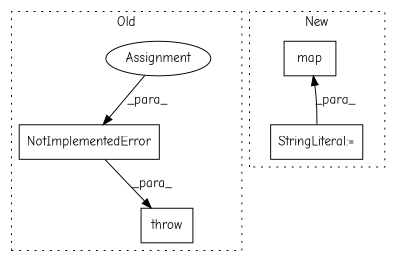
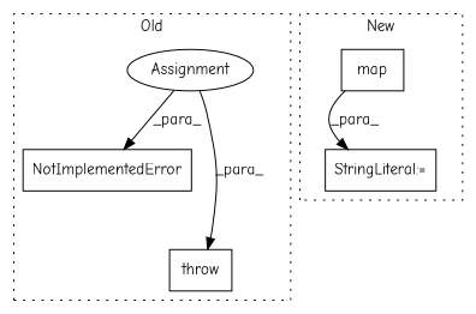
  digraph {
    fontname="Comic Neue"
    node [a=32 fontname="Comic Neue" shape=box]
    edge [fontname="Comic Neue"]
    n1 [l="20,1" label=NotImplementedError s="3074,3115"]
    n2 [a=45 l=21 label=Assignment s=3094 shape=ellipse]
    n3 [a=53 l=6 label=throw s=3068]
    n4 [l="4,1" label=map s="3839,3871"]
    n5 [a=7 l=1 label="StringLiteral:=" s=3832]
    subgraph cluster_1 {
      label=Old
      style=dotted
      n1
      n2
      n3
    }
    subgraph cluster_2 {
      label=New
      style=dotted
      n4
      n5
    }
-   n1 -> n3 [label=_para_]
+   n2 -> n3 [label=_para_]
    n2 -> n1 [label=_para_]
-   n5 -> n4 [label=_para_]
+   n4 -> n5 [label=_para_]
  }
